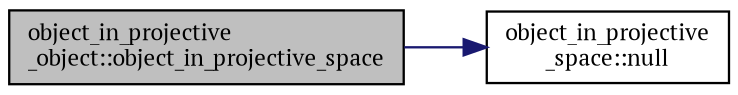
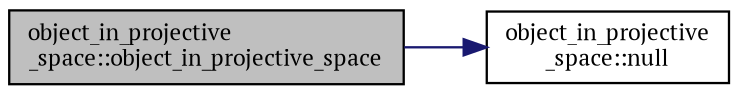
  digraph {
    rankdir=LR
    fontname="PT Serif"
    node [color=black fontname="PT Serif" fontsize=10 shape=record style=filled]
-   n1 [fillcolor=grey75 fontcolor=black height=0.2 label="object_in_projective\l_object::object_in_projective_space" width=0.4]
+   n1 [fillcolor=grey75 fontcolor=black height=0.2 label="object_in_projective\l_space::object_in_projective_space" width=0.4]
    n2 [fillcolor=white height=0.2 label="object_in_projective\l_space::null" width=0.4]
    n1 -> n2 [color=midnightblue fontname="PT Serif" fontsize=10 labelfontname=Helvetica labelfontsize=10 style=solid]
  }
